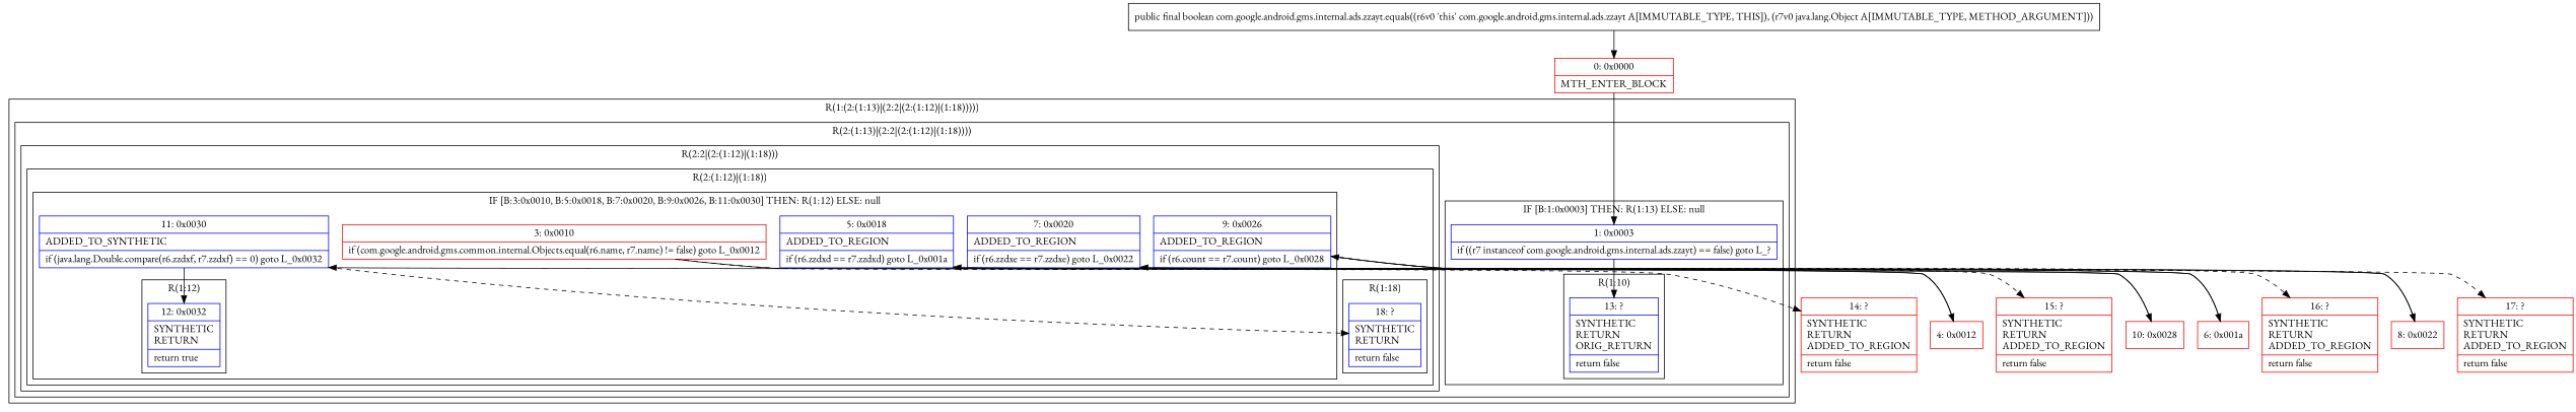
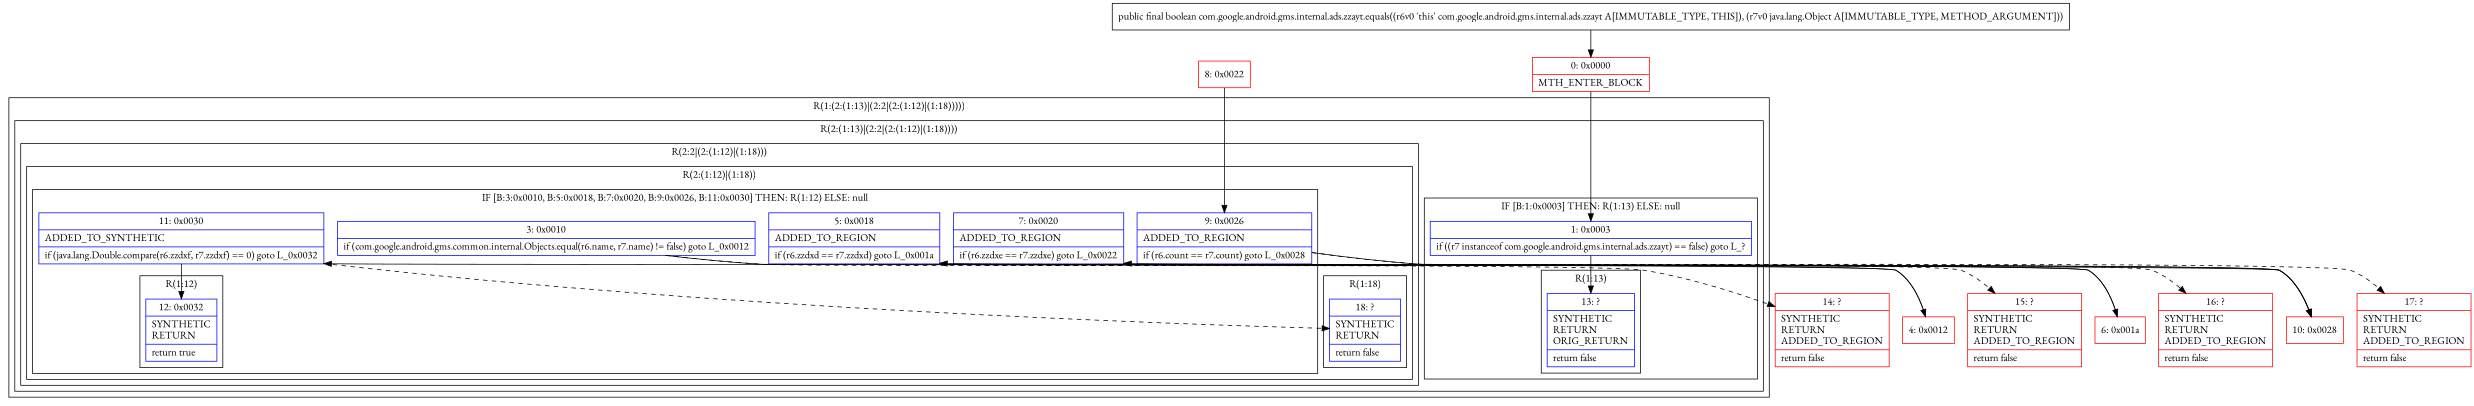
  digraph {
    fontname="EB Garamond"
    node [color=blue fontname="EB Garamond" shape=record]
    edge [fontname="EB Garamond"]
    n1 [label="{13\:\ ?|SYNTHETIC\lRETURN\lORIG_RETURN\l|return false\l}"]
    n2 [label="{1\:\ 0x0003|if ((r7 instanceof com.google.android.gms.internal.ads.zzayt) == false) goto L_?\l}"]
    n3 [label="{12\:\ 0x0032|SYNTHETIC\lRETURN\l|return true\l}"]
-   n4 [color=red label="{3\:\ 0x0010|if (com.google.android.gms.common.internal.Objects.equal(r6.name, r7.name) != false) goto L_0x0012\l}"]
+   n4 [label="{3\:\ 0x0010|if (com.google.android.gms.common.internal.Objects.equal(r6.name, r7.name) != false) goto L_0x0012\l}"]
    n5 [label="{5\:\ 0x0018|ADDED_TO_REGION\l|if (r6.zzdxd == r7.zzdxd) goto L_0x001a\l}"]
    n6 [label="{7\:\ 0x0020|ADDED_TO_REGION\l|if (r6.zzdxe == r7.zzdxe) goto L_0x0022\l}"]
    n7 [label="{9\:\ 0x0026|ADDED_TO_REGION\l|if (r6.count == r7.count) goto L_0x0028\l}"]
    n8 [label="{11\:\ 0x0030|ADDED_TO_SYNTHETIC\l|if (java.lang.Double.compare(r6.zzdxf, r7.zzdxf) == 0) goto L_0x0032\l}"]
    n9 [label="{18\:\ ?|SYNTHETIC\lRETURN\l|return false\l}"]
    n10 [color=red label="{4\:\ 0x0012}"]
    n11 [color=red label="{14\:\ ?|SYNTHETIC\lRETURN\lADDED_TO_REGION\l|return false\l}"]
    n12 [color=red label="{6\:\ 0x001a}"]
    n13 [color=red label="{15\:\ ?|SYNTHETIC\lRETURN\lADDED_TO_REGION\l|return false\l}"]
    n14 [color=red label="{8\:\ 0x0022}"]
    n15 [color=red label="{16\:\ ?|SYNTHETIC\lRETURN\lADDED_TO_REGION\l|return false\l}"]
    n16 [color=red label="{10\:\ 0x0028}"]
    n17 [color=red label="{17\:\ ?|SYNTHETIC\lRETURN\lADDED_TO_REGION\l|return false\l}"]
    n18 [color=red label="{0\:\ 0x0000|MTH_ENTER_BLOCK\l}"]
    n19 [label="{public final boolean com.google.android.gms.internal.ads.zzayt.equals((r6v0 'this' com.google.android.gms.internal.ads.zzayt A[IMMUTABLE_TYPE, THIS]), (r7v0 java.lang.Object A[IMMUTABLE_TYPE, METHOD_ARGUMENT])) }" color=""]
    subgraph cluster_1 {
      label="R(1:(2:(1:13)|(2:2|(2:(1:12)|(1:18)))))"
      subgraph cluster_2 {
        label="R(2:(1:13)|(2:2|(2:(1:12)|(1:18))))"
        subgraph cluster_3 {
          label="IF [B:1:0x0003] THEN: R(1:13) ELSE: null"
          n2
          subgraph cluster_4 {
-           label="R(1:10)"
+           label="R(1:13)"
            n1
          }
        }
        subgraph cluster_5 {
          label="R(2:2|(2:(1:12)|(1:18)))"
          subgraph cluster_6 {
            label="R(2:(1:12)|(1:18))"
            subgraph cluster_7 {
              label="IF [B:3:0x0010, B:5:0x0018, B:7:0x0020, B:9:0x0026, B:11:0x0030] THEN: R(1:12) ELSE: null"
              n4
              n5
              n6
              n7
              n8
              subgraph cluster_8 {
                label="R(1:12)"
                n3
              }
            }
            subgraph cluster_9 {
              label="R(1:18)"
              n9
            }
          }
        }
      }
    }
    n2 -> n1
    n4 -> n10
    n4 -> n11 [style=dashed]
    n5 -> n12
    n5 -> n13 [style=dashed]
-   n6 -> n14
+   n6 -> n16
    n6 -> n15 [style=dashed]
    n7 -> n16
    n7 -> n17 [style=dashed]
    n8 -> n3
    n8 -> n9 [style=dashed]
    n10 -> n5
    n12 -> n6
    n14 -> n7
    n16 -> n8
    n18 -> n2
    n19 -> n18
  }
